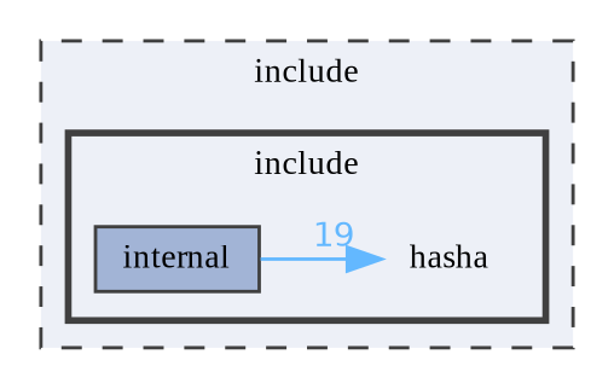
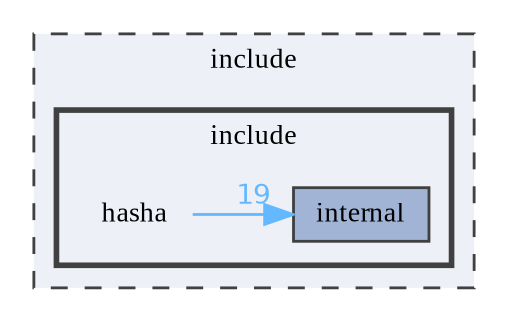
  digraph {
    compound=true
    rankdir=LR
    fontname="Liberation Serif"
    node [fontname="Liberation Serif" fontsize=10]
    n1 [height=0.2 label=hasha shape=plaintext width=0.4]
    n2 [color=grey25 fillcolor="#a2b4d6" height=0.2 label=internal shape=box style=filled width=0.4]
    subgraph cluster_1 {
      bgcolor="#edf0f7"
      fontsize=10
      label=include
      pencolor=grey25
      style="filled,dashed"
      subgraph cluster_2 {
        bgcolor="#edf0f7"
        fontsize=10
        pencolor=grey25
        style="filled,bold"
        n1
        n2
      }
    }
-   n2 -> n1 [color=steelblue1 fontcolor=steelblue1 fontname="Liberation Serif" fontsize=10 headlabel=19 labeldistance=1.5 labelfontname=Helvetica labelfontsize=10]
+   n1 -> n2 [color=steelblue1 fontcolor=steelblue1 fontname="Liberation Serif" fontsize=10 headlabel=19 labeldistance=1.5 labelfontname=Helvetica labelfontsize=10]
  }
